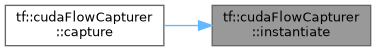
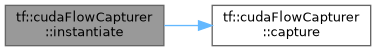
  digraph {
    rankdir=LR
    node [fontname=Helvetica fontsize=10 shape=box style=filled]
    n1 [color=gray40 fillcolor=grey60 fontcolor=black height=0.2 label="tf::cudaFlowCapturer\l::instantiate" width=0.4]
    n2 [color=grey40 fillcolor=white height=0.2 label="tf::cudaFlowCapturer\l::capture" width=0.4]
-   n2 -> n1 [color=steelblue1 fontname=Helvetica fontsize=10 labelfontname=Helvetica labelfontsize=10 style=solid]
+   n1 -> n2 [color=steelblue1 fontname=Helvetica fontsize=10 labelfontname=Helvetica labelfontsize=10 style=solid]
  }
